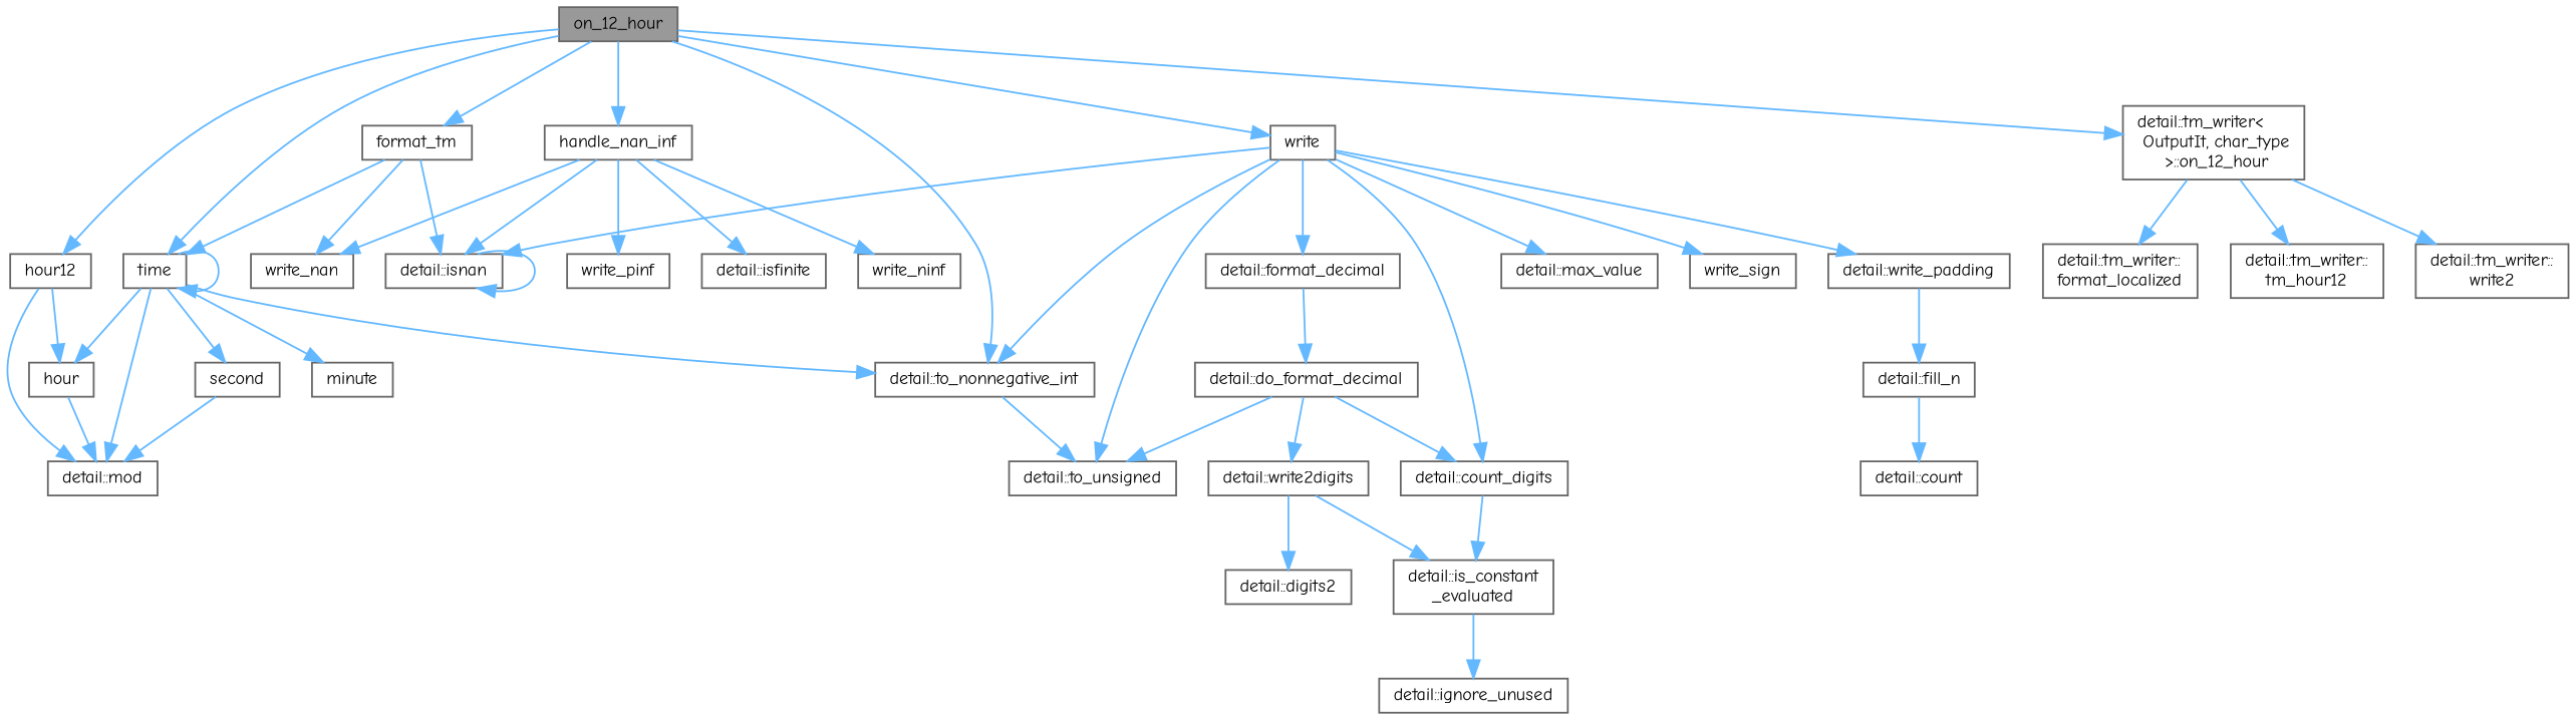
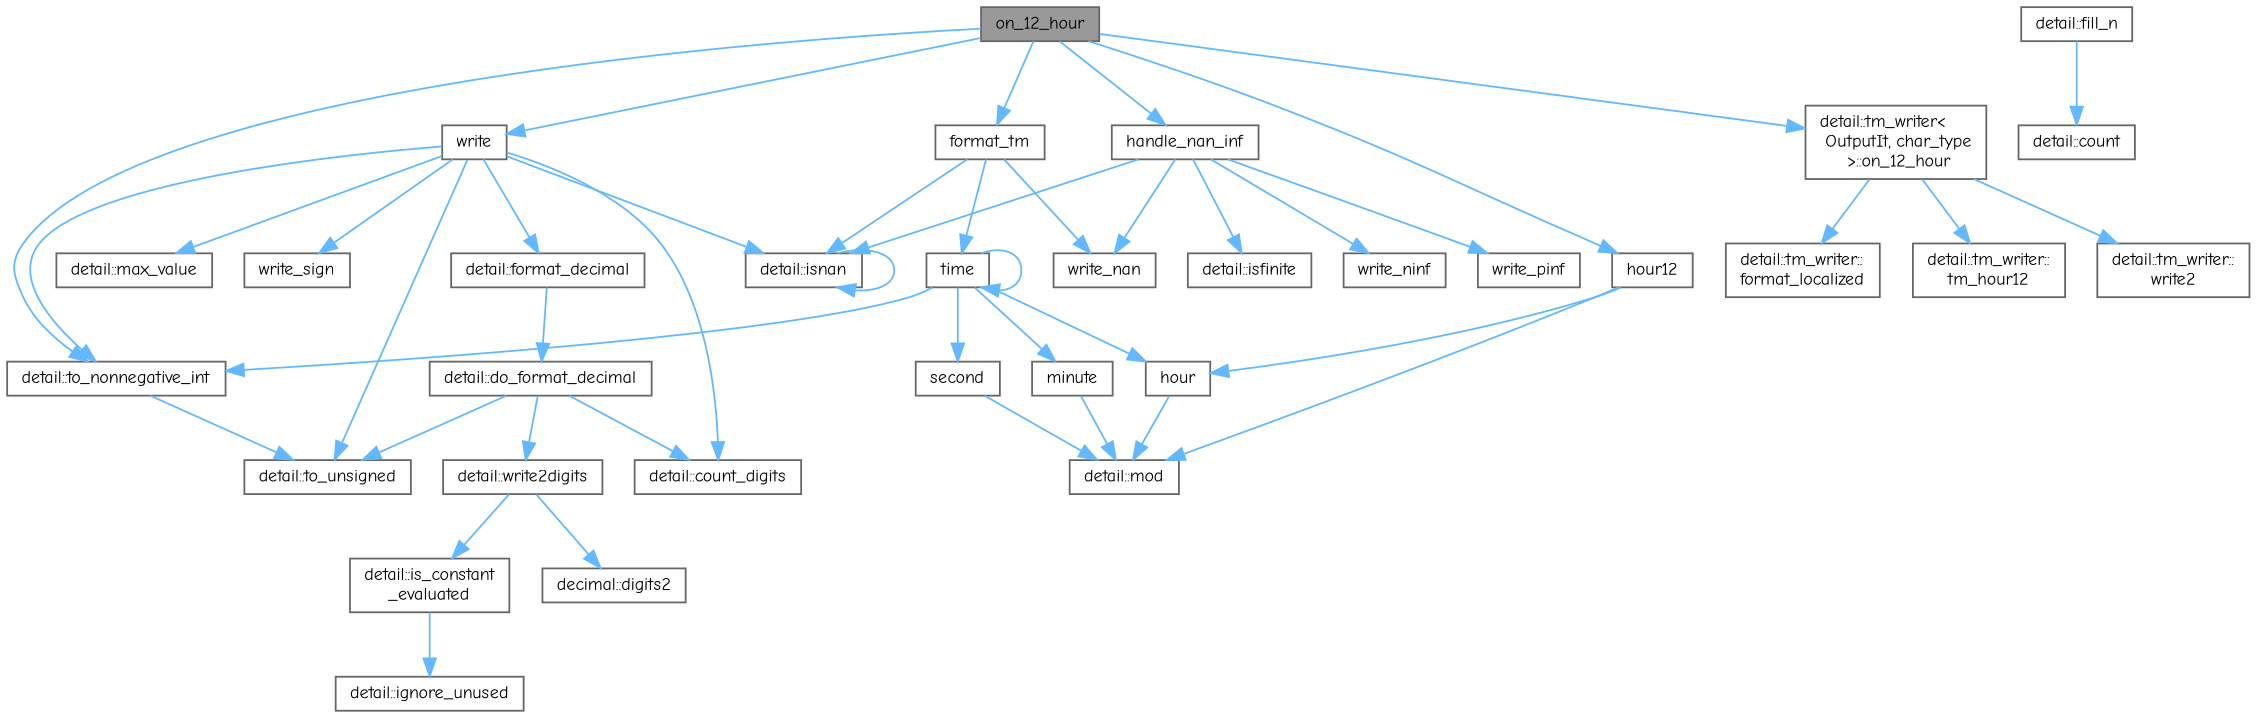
  digraph {
    fontname="Comic Neue"
    rankdir=TB
    node [color=grey40 fillcolor=white fontname="Comic Neue" fontsize=10 shape=box style=filled]
    edge [color=steelblue1 fontname="Comic Neue" fontsize=10 labelfontname=Helvetica labelfontsize=10 style=solid]
    n1 [color=gray40 fillcolor=grey60 fontcolor=black height=0.2 label=on_12_hour width=0.4]
    n2 [height=0.2 label=format_tm width=0.4]
    n3 [height=0.2 label=time width=0.4]
    n4 [height=0.2 label="detail::to_nonnegative_int" width=0.4]
    n5 [height=0.2 label=handle_nan_inf width=0.4]
    n6 [height=0.2 label=hour12 width=0.4]
    n7 [height=0.2 label="detail::tm_writer\<\l OutputIt, char_type\l \>::on_12_hour" width=0.4]
    n8 [height=0.2 label=write width=0.4]
    n9 [height=0.2 label="detail::isnan" width=0.4]
    n10 [height=0.2 label=write_nan width=0.4]
    n11 [height=0.2 label=hour width=0.4]
    n12 [height=0.2 label=minute width=0.4]
    n13 [height=0.2 label=second width=0.4]
    n14 [height=0.2 label="detail::to_unsigned" width=0.4]
    n15 [height=0.2 label="detail::isfinite" width=0.4]
    n16 [height=0.2 label=write_ninf width=0.4]
    n17 [height=0.2 label=write_pinf width=0.4]
    n18 [height=0.2 label="detail::mod" width=0.4]
    n19 [height=0.2 label="detail::tm_writer::\lformat_localized" width=0.4]
    n20 [height=0.2 label="detail::tm_writer::\ltm_hour12" width=0.4]
    n21 [height=0.2 label="detail::tm_writer::\lwrite2" width=0.4]
    n22 [height=0.2 label="detail::count_digits" width=0.4]
    n23 [height=0.2 label="detail::format_decimal" width=0.4]
    n24 [height=0.2 label="detail::max_value" width=0.4]
-   n25 [height=0.2 label="detail::write_padding" width=0.4]
    n26 [height=0.2 label=write_sign width=0.4]
    n27 [height=0.2 label="detail::is_constant\l_evaluated" width=0.4]
    n28 [height=0.2 label="detail::do_format_decimal" width=0.4]
    n29 [height=0.2 label="detail::fill_n" width=0.4]
    n30 [height=0.2 label="detail::ignore_unused" width=0.4]
    n31 [height=0.2 label="detail::count" width=0.4]
    n32 [height=0.2 label="detail::write2digits" width=0.4]
-   n33 [height=0.2 label="detail::digits2" width=0.4]
+   n33 [height=0.2 label="decimal::digits2" width=0.4]
    n1 -> n2
-   n1 -> n3
    n1 -> n4
    n1 -> n5
    n1 -> n6
    n1 -> n7
    n1 -> n8
    n2 -> n3
    n2 -> n9
    n2 -> n10
    n3 -> n3
    n3 -> n4
    n3 -> n11
    n3 -> n12
    n3 -> n13
    n4 -> n14
    n5 -> n9
    n5 -> n10
    n5 -> n15
    n5 -> n16
    n5 -> n17
    n6 -> n11
    n6 -> n18
    n7 -> n19
    n7 -> n20
    n7 -> n21
    n8 -> n4
    n8 -> n9
    n8 -> n14
    n8 -> n22
    n8 -> n23
    n8 -> n24
-   n8 -> n25
    n8 -> n26
    n9 -> n9
    n11 -> n18
-   n3 -> n18
+   n12 -> n18
    n13 -> n18
-   n22 -> n27
    n23 -> n28
-   n25 -> n29
    n27 -> n30
    n28 -> n14
    n28 -> n22
    n28 -> n32
    n29 -> n31
    n32 -> n27
    n32 -> n33
  }
